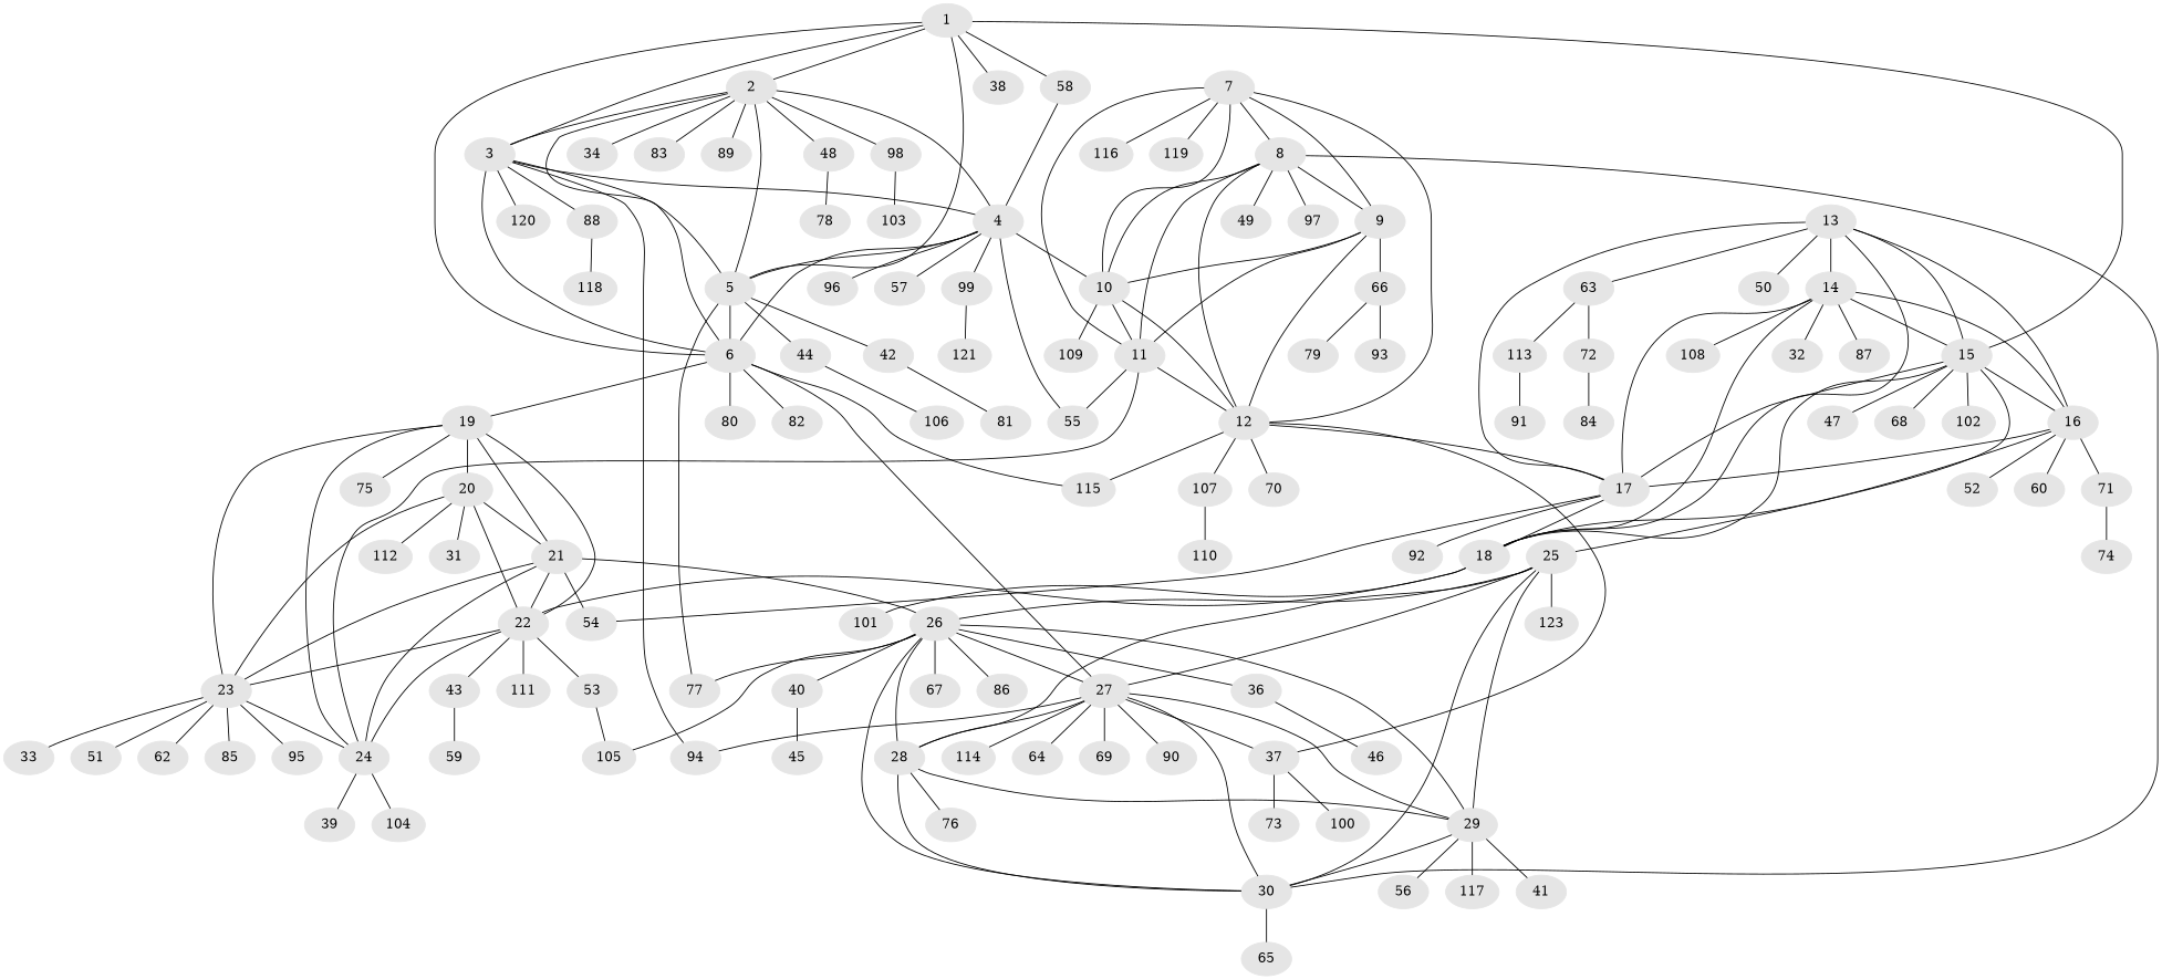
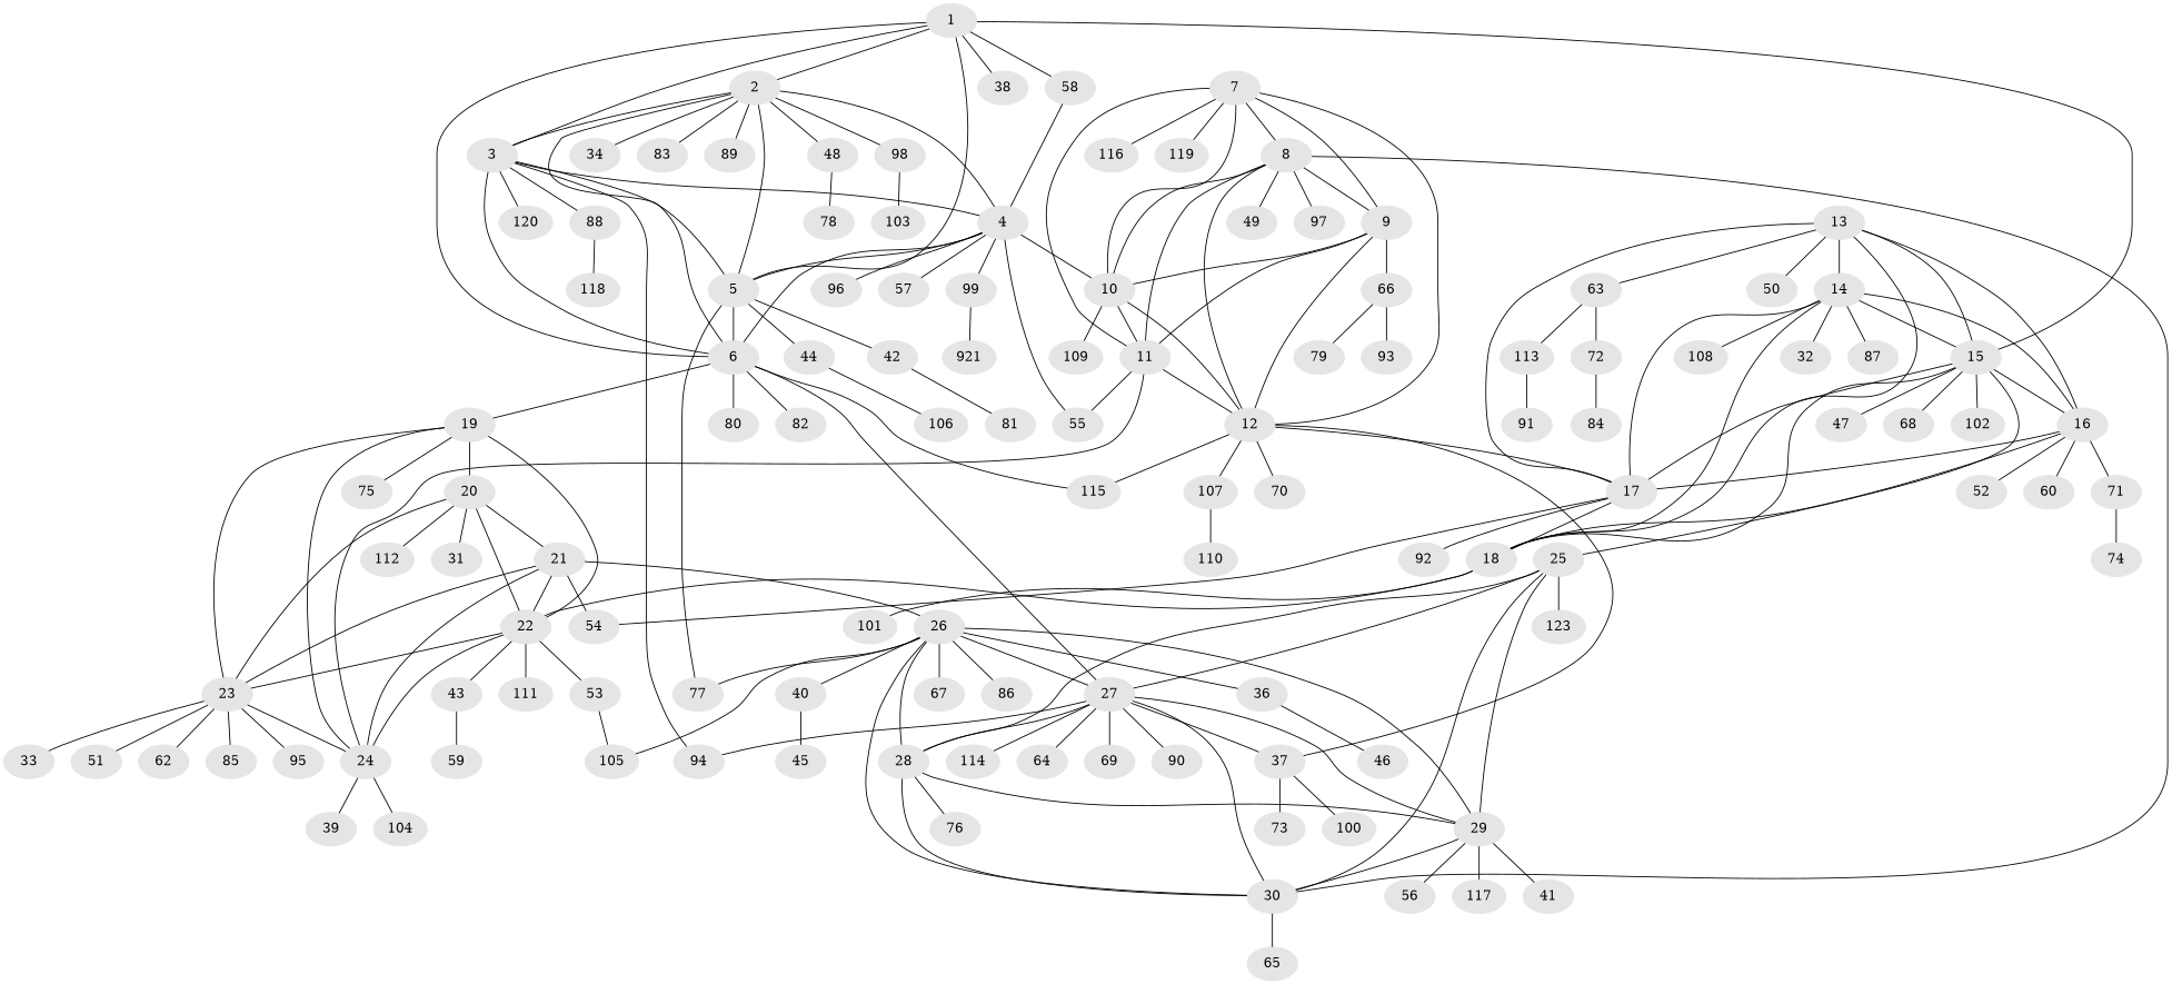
  graph {
    node [color=gray90 style=filled]
    1
    2
    3
    5
    6
    15
    38
    58
    4
    34
    48
    83
    89
    98
    88
    94
    120
    10
    55
    57
    96
    99
    42
    44
    77
    19
    27
    80
    82
    115
    17
    16
    18
    25
    47
    68
    102
    78
    103
    118
    11
    12
    109
-   121
+   121 [label=921]
    81
    106
    24
    22
    20
    21
    23
    75
    30
    37
    28
    29
    64
    69
    90
    114
    7
    8
    9
    116
    119
    49
    97
    66
    70
    107
    65
    79
    93
    39
    104
    54
    92
    73
    100
    110
    13
    14
    50
    63
    32
    87
    108
    52
    60
    71
    101
    72
    113
    26
    123
    74
    43
    53
    111
    31
    112
    33
    51
    62
    85
    95
    36
    40
    67
    86
    105
    59
    76
    41
    56
    117
    46
    45
    84
    91
    1 -- 2
    1 -- 3
    1 -- 5
    1 -- 6
    1 -- 15
    1 -- 38
    1 -- 58
    2 -- 3
    2 -- 5
    2 -- 6
    2 -- 4
    2 -- 34
    2 -- 48
    2 -- 83
    2 -- 89
    2 -- 98
    3 -- 5
    3 -- 6
    3 -- 4
    3 -- 88
    3 -- 94
    3 -- 120
    5 -- 6
    5 -- 42
    5 -- 44
    5 -- 77
    6 -- 19
    6 -- 27
    6 -- 80
    6 -- 82
    6 -- 115
    15 -- 17
    15 -- 16
    15 -- 18
    15 -- 25
    15 -- 47
    15 -- 68
    15 -- 102
    58 -- 4
    4 -- 5
    4 -- 6
    4 -- 10
    4 -- 55
    4 -- 57
    4 -- 96
    4 -- 99
    48 -- 78
    98 -- 103
    88 -- 118
    10 -- 11
    10 -- 12
    10 -- 109
    99 -- 121
    42 -- 81
    44 -- 106
    19 -- 24
    19 -- 22
    19 -- 20
-   19 -- 21
    19 -- 23
    19 -- 75
    27 -- 94
    27 -- 30
    27 -- 37
    27 -- 28
    27 -- 29
    27 -- 64
    27 -- 69
    27 -- 90
    27 -- 114
    17 -- 18
    17 -- 54
    17 -- 92
    16 -- 17
    16 -- 18
    16 -- 52
    16 -- 60
    16 -- 71
    18 -- 22
    18 -- 101
    25 -- 27
    25 -- 30
    25 -- 28
    25 -- 29
-   25 -- 26
    25 -- 123
    11 -- 55
    11 -- 12
    11 -- 24
    12 -- 115
    12 -- 17
    12 -- 37
    12 -- 70
    12 -- 107
    24 -- 39
    24 -- 104
    22 -- 24
    22 -- 23
    22 -- 43
    22 -- 53
    22 -- 111
    20 -- 22
    20 -- 21
    20 -- 23
    20 -- 31
    20 -- 112
    21 -- 24
    21 -- 22
    21 -- 23
    21 -- 54
    21 -- 26
    23 -- 24
    23 -- 33
    23 -- 51
    23 -- 62
    23 -- 85
    23 -- 95
    30 -- 65
    37 -- 73
    37 -- 100
    28 -- 30
    28 -- 29
    28 -- 76
    29 -- 30
    29 -- 41
    29 -- 56
    29 -- 117
    7 -- 10
    7 -- 11
    7 -- 12
    7 -- 8
    7 -- 9
    7 -- 116
    7 -- 119
    8 -- 10
    8 -- 11
    8 -- 12
    8 -- 30
    8 -- 9
    8 -- 49
    8 -- 97
    9 -- 10
    9 -- 11
    9 -- 12
    9 -- 66
    66 -- 79
    66 -- 93
    107 -- 110
    13 -- 15
    13 -- 17
    13 -- 16
    13 -- 18
    13 -- 14
    13 -- 50
    13 -- 63
    14 -- 15
    14 -- 17
    14 -- 16
    14 -- 18
    14 -- 32
    14 -- 87
    14 -- 108
    63 -- 72
    63 -- 113
    71 -- 74
    72 -- 84
    113 -- 91
    26 -- 77
    26 -- 27
    26 -- 30
    26 -- 28
    26 -- 29
    26 -- 36
    26 -- 40
    26 -- 67
    26 -- 86
    26 -- 105
    43 -- 59
    53 -- 105
    36 -- 46
    40 -- 45
  }
